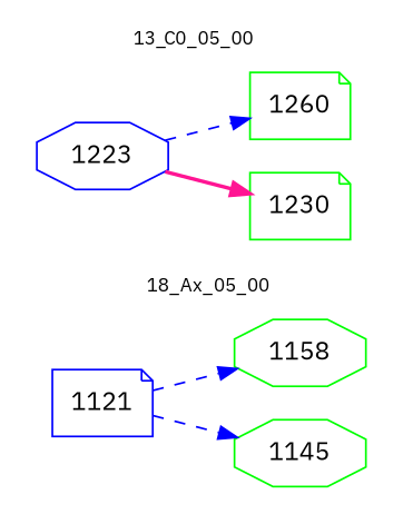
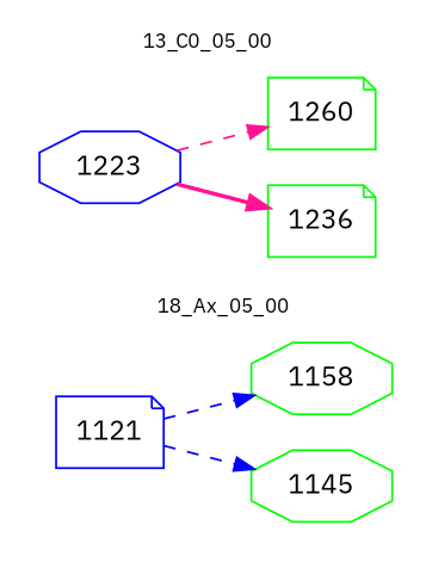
  digraph {
    fontname="IBM Plex Sans"
    rankdir=LR
    node [color=green fontname="IBM Plex Sans" shape=note]
    edge [color=blue fontname="IBM Plex Sans" style=dashed]
    n1 [color=blue label=1121]
    n2 [label=1145 shape=octagon]
    n3 [label=1158 shape=octagon]
    n4 [color=blue label=1223 shape=octagon]
-   n5 [label=1230]
+   n5 [label=1236]
    n6 [label=1260]
    subgraph cluster_1 {
      color=white
      fontsize=10
      label="18_Ax_05_00"
      n1
      n2
      n3
    }
    subgraph cluster_2 {
      color=white
      fontsize=10
      label="13_C0_05_00"
      n4
      n5
      n6
    }
    n1 -> n2
    n1 -> n3
    n4 -> n5 [color=deeppink style=bold]
-   n4 -> n6
+   n4 -> n6 [color=deeppink]
  }
